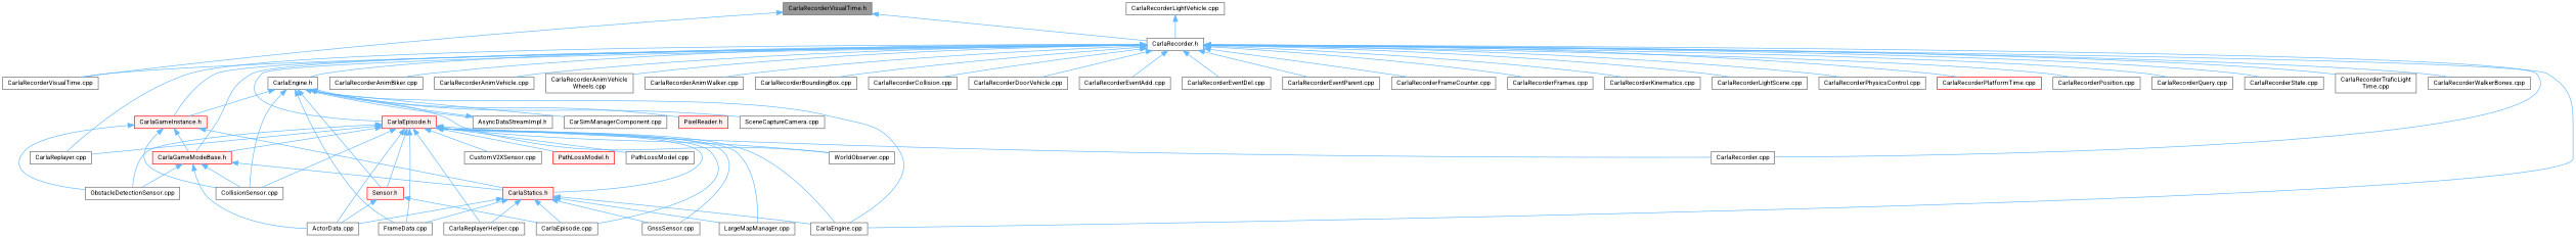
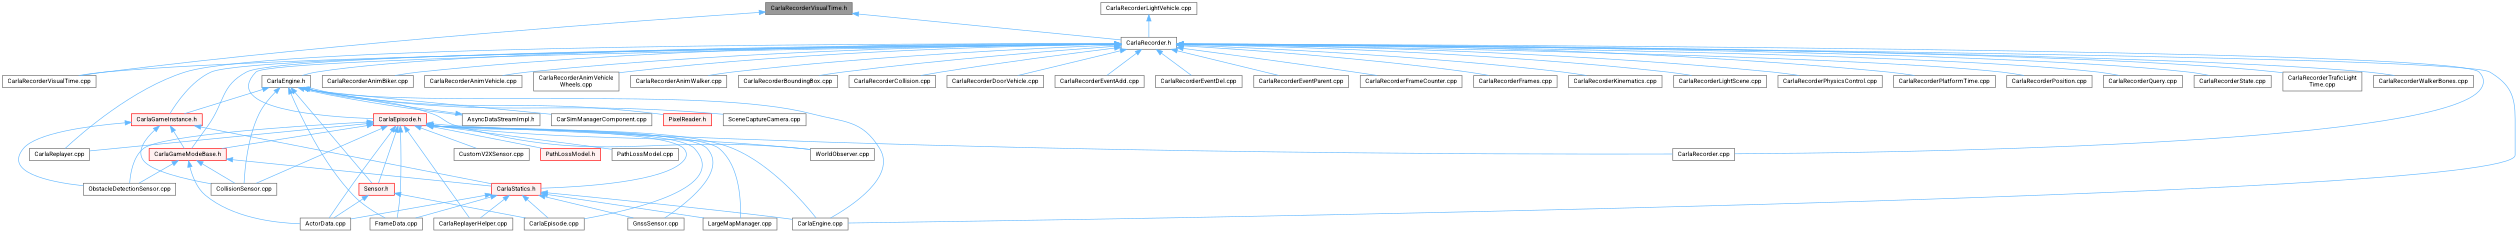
  digraph {
    fontname=Roboto
    node [color=grey40 fillcolor=white fontname=Roboto fontsize=10 shape=box style=filled]
    edge [color=steelblue1 dir=back fontname=Roboto fontsize=10 labelfontname=Helvetica labelfontsize=10 style=solid]
    n1 [color=gray40 fillcolor=grey60 fontcolor=black height=0.2 label="CarlaRecorderVisualTime.h" width=0.4]
    n2 [height=0.2 label="CarlaRecorder.h" width=0.4]
    n3 [height=0.2 label="CarlaRecorderVisualTime.cpp" width=0.4]
    n4 [height=0.2 label="CarlaEngine.cpp" width=0.4]
    n5 [height=0.2 label="CarlaEngine.h" width=0.4]
    n6 [color=red fillcolor="#FFF0F0" height=0.2 label="CarlaGameInstance.h" width=0.4]
    n7 [color=red fillcolor="#FFF0F0" height=0.2 label="CarlaGameModeBase.h" width=0.4]
    n8 [color=red fillcolor="#FFF0F0" height=0.2 label="CarlaEpisode.h" width=0.4]
    n9 [height=0.2 label="CarlaRecorder.cpp" width=0.4]
    n10 [height=0.2 label="CarlaReplayer.cpp" width=0.4]
    n11 [height=0.2 label="CarlaRecorderAnimBiker.cpp" width=0.4]
    n12 [height=0.2 label="CarlaRecorderAnimVehicle.cpp" width=0.4]
    n13 [height=0.2 label="CarlaRecorderAnimVehicle\lWheels.cpp" width=0.4]
    n14 [height=0.2 label="CarlaRecorderAnimWalker.cpp" width=0.4]
    n15 [height=0.2 label="CarlaRecorderBoundingBox.cpp" width=0.4]
    n16 [height=0.2 label="CarlaRecorderCollision.cpp" width=0.4]
    n17 [height=0.2 label="CarlaRecorderDoorVehicle.cpp" width=0.4]
    n18 [height=0.2 label="CarlaRecorderEventAdd.cpp" width=0.4]
    n19 [height=0.2 label="CarlaRecorderEventDel.cpp" width=0.4]
    n20 [height=0.2 label="CarlaRecorderEventParent.cpp" width=0.4]
    n21 [height=0.2 label="CarlaRecorderFrameCounter.cpp" width=0.4]
    n22 [height=0.2 label="CarlaRecorderFrames.cpp" width=0.4]
    n23 [height=0.2 label="CarlaRecorderKinematics.cpp" width=0.4]
    n24 [height=0.2 label="CarlaRecorderLightScene.cpp" width=0.4]
    n25 [height=0.2 label="CarlaRecorderPhysicsControl.cpp" width=0.4]
-   n26 [color=red height=0.2 label="CarlaRecorderPlatformTime.cpp" width=0.4]
+   n26 [height=0.2 label="CarlaRecorderPlatformTime.cpp" width=0.4]
    n27 [height=0.2 label="CarlaRecorderPosition.cpp" width=0.4]
    n28 [height=0.2 label="CarlaRecorderQuery.cpp" width=0.4]
    n29 [height=0.2 label="CarlaRecorderState.cpp" width=0.4]
    n30 [height=0.2 label="CarlaRecorderTraficLight\lTime.cpp" width=0.4]
    n31 [height=0.2 label="CarlaRecorderWalkerBones.cpp" width=0.4]
    n32 [height=0.2 label="AsyncDataStreamImpl.h" width=0.4]
    n33 [height=0.2 label="CarSimManagerComponent.cpp" width=0.4]
    n34 [height=0.2 label="FrameData.cpp" width=0.4]
    n35 [height=0.2 label="CollisionSensor.cpp" width=0.4]
    n36 [color=red fillcolor="#FFF0F0" height=0.2 label="PixelReader.h" width=0.4]
    n37 [height=0.2 label="SceneCaptureCamera.cpp" width=0.4]
    n38 [color=red fillcolor="#FFF0F0" height=0.2 label="Sensor.h" width=0.4]
    n39 [height=0.2 label="WorldObserver.cpp" width=0.4]
    n40 [color=red fillcolor="#FFF0F0" height=0.2 label="CarlaStatics.h" width=0.4]
    n41 [height=0.2 label="ObstacleDetectionSensor.cpp" width=0.4]
    n42 [height=0.2 label="ActorData.cpp" width=0.4]
    n43 [height=0.2 label="CarlaEpisode.cpp" width=0.4]
    n44 [height=0.2 label="CarlaReplayerHelper.cpp" width=0.4]
    n45 [height=0.2 label="GnssSensor.cpp" width=0.4]
    n46 [height=0.2 label="LargeMapManager.cpp" width=0.4]
    n47 [height=0.2 label="CustomV2XSensor.cpp" width=0.4]
    n48 [color=red fillcolor="#FFF0F0" height=0.2 label="PathLossModel.h" width=0.4]
    n49 [height=0.2 label="PathLossModel.cpp" width=0.4]
    n50 [height=0.2 label="CarlaRecorderLightVehicle.cpp" width=0.4]
    n1 -> n2
    n1 -> n3
    n2 -> n3
    n2 -> n4
    n2 -> n5
    n2 -> n6
    n2 -> n7
    n2 -> n8
    n2 -> n9
    n2 -> n10
    n2 -> n11
    n2 -> n12
    n2 -> n13
    n2 -> n14
    n2 -> n15
    n2 -> n16
    n2 -> n17
    n2 -> n18
    n2 -> n19
    n2 -> n20
    n2 -> n21
    n2 -> n22
    n2 -> n23
    n2 -> n24
    n2 -> n25
    n2 -> n26
    n2 -> n27
    n2 -> n28
    n2 -> n29
    n2 -> n30
    n2 -> n31
    n5 -> n4
    n5 -> n6
    n5 -> n32
    n5 -> n33
    n5 -> n34
    n5 -> n35
    n5 -> n36
    n5 -> n37
    n5 -> n38
    n5 -> n39
    n6 -> n7
    n6 -> n35
    n6 -> n40
    n6 -> n41
    n7 -> n35
    n7 -> n40
    n7 -> n41
    n7 -> n42
    n8 -> n4
    n8 -> n7
    n8 -> n9
    n8 -> n10
    n8 -> n34
    n8 -> n35
    n8 -> n38
    n8 -> n39
    n8 -> n40
    n8 -> n41
    n8 -> n42
    n8 -> n43
    n8 -> n44
    n8 -> n45
    n8 -> n46
    n8 -> n47
    n8 -> n48
    n8 -> n49
    n32 -> n5
    n38 -> n42
    n38 -> n43
    n40 -> n4
    n40 -> n34
    n40 -> n42
    n40 -> n43
    n40 -> n44
    n40 -> n45
    n40 -> n46
    n50 -> n2
  }
